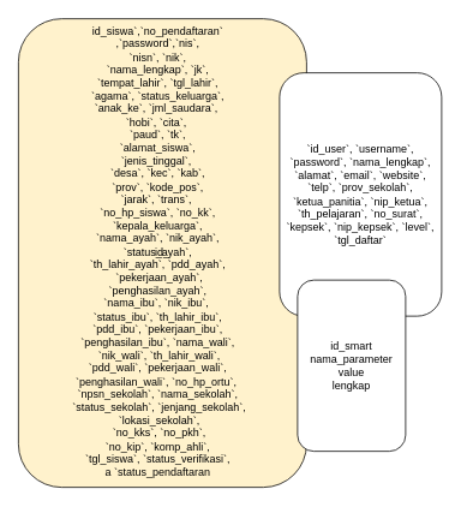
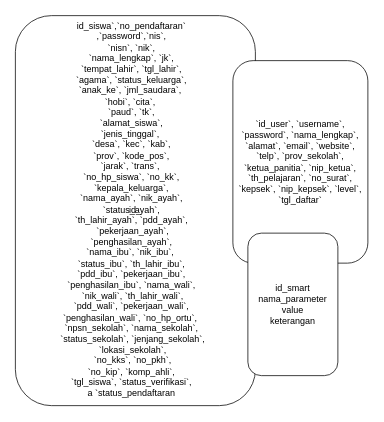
  <mxCell id="0" />
  <mxCell id="1" parent="0" />
- <mxCell id="2" value="id_" style="rounded=1;whiteSpace=wrap;html=1;fillColor=#fff2cc;" parent="1" vertex="1"><mxGeometry x="20" y="20" width="320" height="520" as="geometry" /></mxCell>
+ <mxCell id="2" value="id_" style="rounded=1;whiteSpace=wrap;html=1;" parent="1" vertex="1"><mxGeometry x="20" y="20" width="320" height="520" as="geometry" /></mxCell>
  <mxCell id="3" value="id_siswa`,`no_pendaftaran`&#10;,`password`,`nis`,&#10;`nisn`, `nik`,&#10; `nama_lengkap`, `jk`, &#10;`tempat_lahir`, `tgl_lahir`,&#10; `agama`, `status_keluarga`, &#10;`anak_ke`, `jml_saudara`, &#10;`hobi`, `cita`, &#10;`paud`, `tk`,&#10; `alamat_siswa`, &#10;`jenis_tinggal`, &#10;`desa`, `kec`, `kab`,&#10; `prov`, `kode_pos`, &#10;`jarak`, `trans`, &#10;`no_hp_siswa`, `no_kk`,&#10; `kepala_keluarga`, &#10;`nama_ayah`, `nik_ayah`,&#10; `status_ayah`, &#10;`th_lahir_ayah`, `pdd_ayah`,&#10; `pekerjaan_ayah`,&#10; `penghasilan_ayah`, &#10;`nama_ibu`, `nik_ibu`, &#10;`status_ibu`, `th_lahir_ibu`,&#10; `pdd_ibu`, `pekerjaan_ibu`, &#10;`penghasilan_ibu`, `nama_wali`,&#10; `nik_wali`, `th_lahir_wali`,&#10; `pdd_wali`, `pekerjaan_wali`, &#10;`penghasilan_wali`, `no_hp_ortu`, &#10;`npsn_sekolah`, `nama_sekolah`,&#10; `status_sekolah`, `jenjang_sekolah`,&#10; `lokasi_sekolah`,&#10; `no_kks`, `no_pkh`,&#10; `no_kip`, `komp_ahli`, &#10;`tgl_siswa`, `status_verifikasi`,&#10;a `status_pendaftaran" style="text;whiteSpace=wrap;html=1;align=center;" parent="1" vertex="1"><mxGeometry x="30" y="20" width="290" height="520" as="geometry" /></mxCell>
  <mxCell id="4" value="`id_user`, `username`, `password`, `nama_lengkap`, `alamat`, `email`, `website`, `telp`, `prov_sekolah`, `ketua_panitia`, `nip_ketua`, `th_pelajaran`, `no_surat`, `kepsek`, `nip_kepsek`, `level`, `tgl_daftar`" style="rounded=1;whiteSpace=wrap;html=1;" parent="1" vertex="1"><mxGeometry x="310" y="80" width="180" height="270" as="geometry" /></mxCell>
- <mxCell id="5" value="id_smart&lt;br&gt;nama_parameter&lt;br&gt;value&lt;br&gt;lengkap&lt;br&gt;" style="rounded=1;whiteSpace=wrap;html=1;" parent="1" vertex="1"><mxGeometry x="330" y="310" width="120" height="190" as="geometry" /></mxCell>
+ <mxCell id="5" value="id_smart&lt;br&gt;nama_parameter&lt;br&gt;value&lt;br&gt;keterangan&lt;br&gt;" style="rounded=1;whiteSpace=wrap;html=1;" parent="1" vertex="1"><mxGeometry x="330" y="310" width="120" height="190" as="geometry" /></mxCell>
